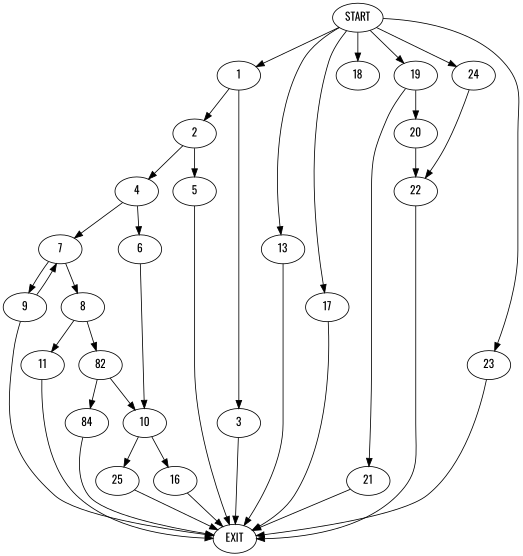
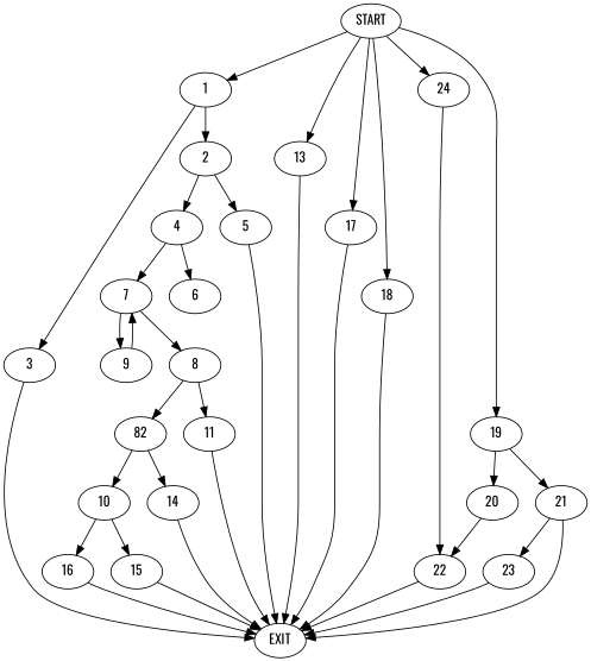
  digraph {
    fontname=Oswald
    node [fontname=Oswald]
    edge [fontname=Oswald]
    n1 [label=START]
    1
    13
    17
    18
    19
    23
    24
    2
    3
    n11 [label=EXIT]
    20
    21
    22
    4
    5
    6
    7
    10
    8
    9
-   15 [label=25]
+   15
    16
    11
    n25 [label=82]
-   14 [label=84]
+   14
    n1 -> 1
    n1 -> 13
    n1 -> 17
    n1 -> 18
    n1 -> 19
-   n1 -> 23
+   21 -> 23
    n1 -> 24
    1 -> 2
    1 -> 3
    13 -> n11
    17 -> n11
-   9 -> n11
+   18 -> n11
    19 -> 20
    19 -> 21
    23 -> n11
    24 -> 22
    2 -> 4
    2 -> 5
    3 -> n11
    20 -> 22
    21 -> n11
    22 -> n11
    4 -> 6
    4 -> 7
    5 -> n11
-   6 -> 10
    7 -> 8
    7 -> 9
    10 -> 15
    10 -> 16
    8 -> 11
    8 -> n25
    9 -> 7
    15 -> n11
    16 -> n11
    11 -> n11
    n25 -> 10
    n25 -> 14
    14 -> n11
  }
